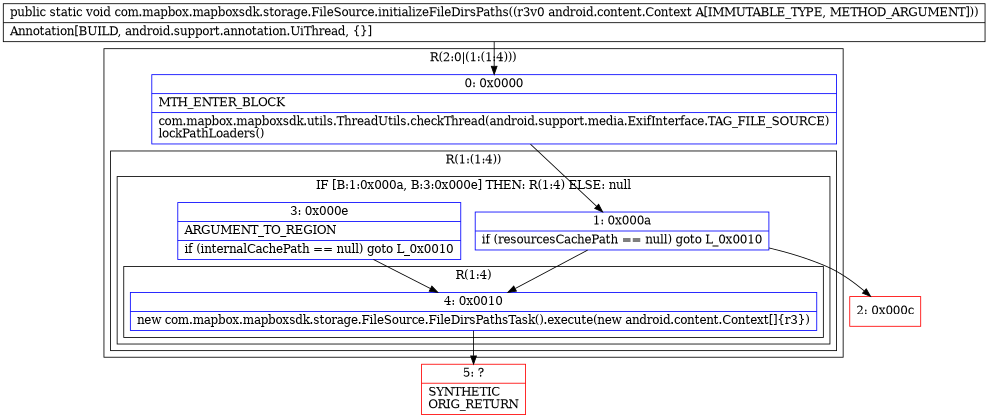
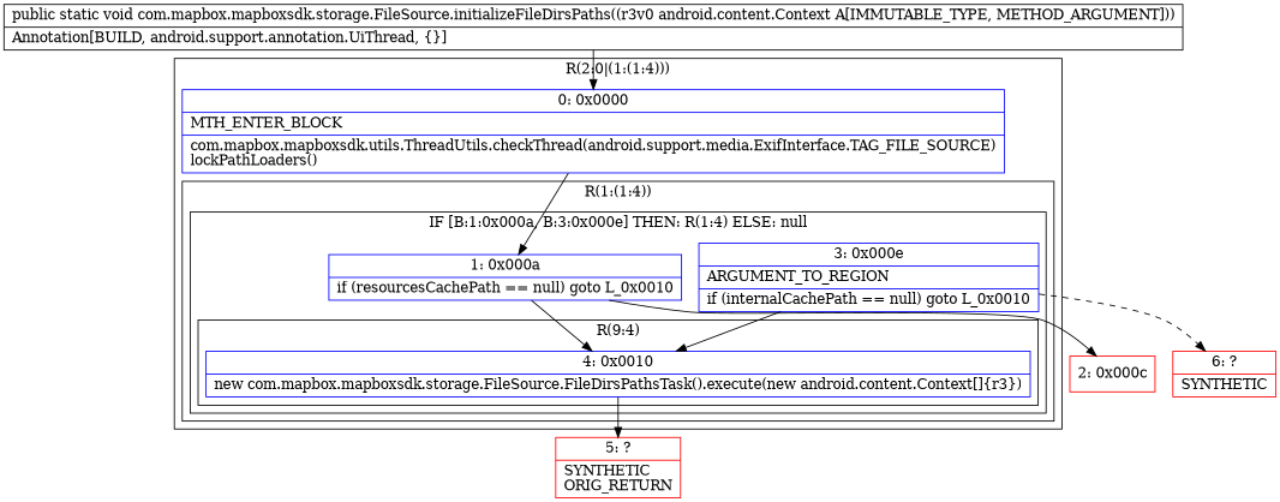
  digraph {
    node [color=blue shape=record]
    n1 [label="{4\:\ 0x0010|new com.mapbox.mapboxsdk.storage.FileSource.FileDirsPathsTask().execute(new android.content.Context[]\{r3\})\l}"]
    n2 [label="{1\:\ 0x000a|if (resourcesCachePath == null) goto L_0x0010\l}"]
    n3 [label="{3\:\ 0x000e|ARGUMENT_TO_REGION\l|if (internalCachePath == null) goto L_0x0010\l}"]
    n4 [label="{0\:\ 0x0000|MTH_ENTER_BLOCK\l|com.mapbox.mapboxsdk.utils.ThreadUtils.checkThread(android.support.media.ExifInterface.TAG_FILE_SOURCE)\llockPathLoaders()\l}"]
    n5 [color=red label="{5\:\ ?|SYNTHETIC\lORIG_RETURN\l}"]
    n6 [color=red label="{2\:\ 0x000c}"]
+   n7 [color=red label="{6\:\ ?|SYNTHETIC\l}"]
    n8 [label="{public static void com.mapbox.mapboxsdk.storage.FileSource.initializeFileDirsPaths((r3v0 android.content.Context A[IMMUTABLE_TYPE, METHOD_ARGUMENT]))  | Annotation[BUILD, android.support.annotation.UiThread, \{\}]\l}" color=""]
    subgraph cluster_1 {
      label="R(2:0|(1:(1:4)))"
      n4
      subgraph cluster_2 {
        label="R(1:(1:4))"
        subgraph cluster_3 {
          label="IF [B:1:0x000a, B:3:0x000e] THEN: R(1:4) ELSE: null"
          n2
          n3
          subgraph cluster_4 {
-           label="R(1:4)"
+           label="R(9:4)"
            n1
          }
        }
      }
    }
    n1 -> n5
    n2 -> n1
    n2 -> n6 [style=solid]
    n3 -> n1
+   n3 -> n7 [style=dashed]
    n4 -> n2
    n8 -> n4
  }
